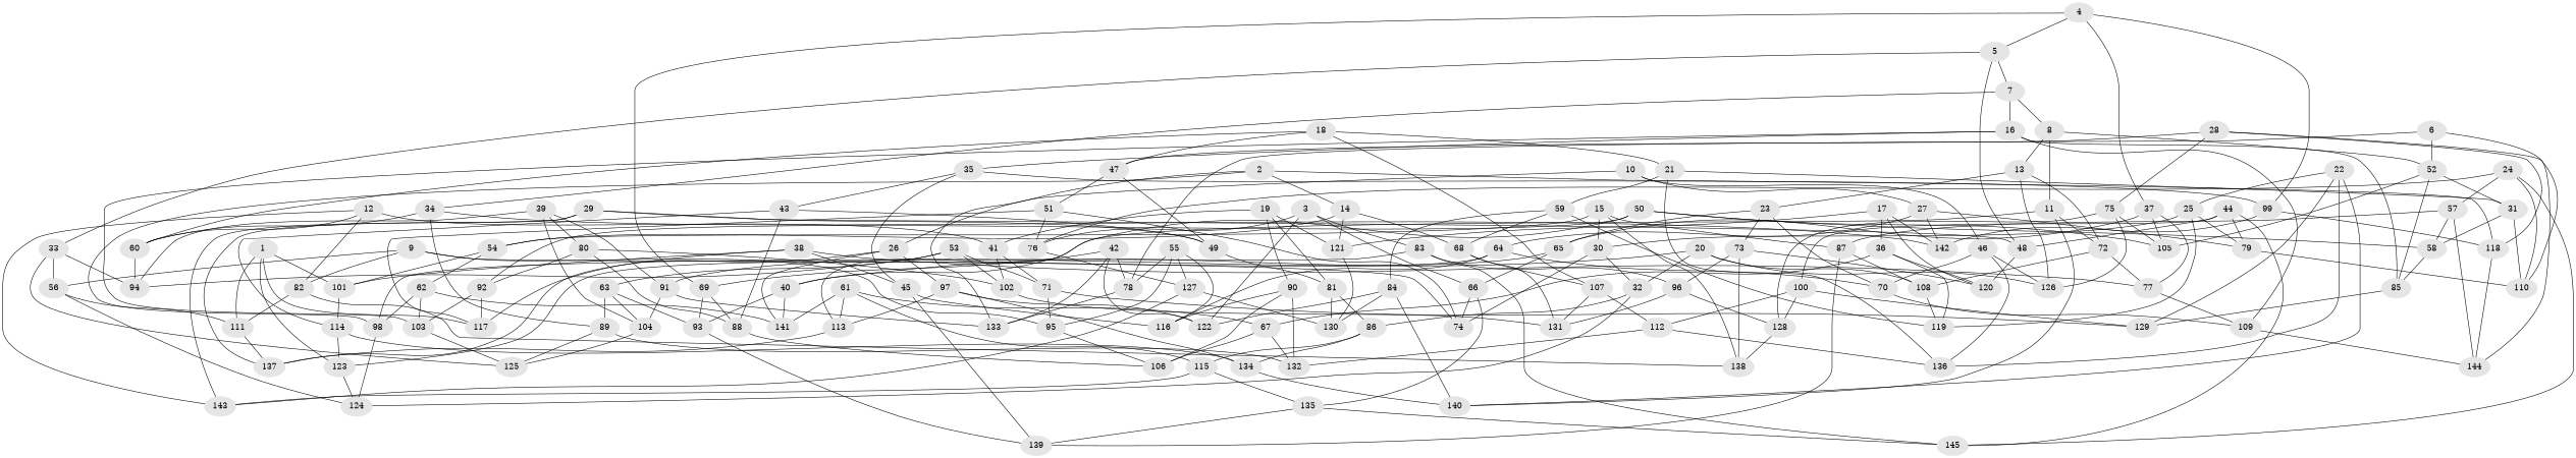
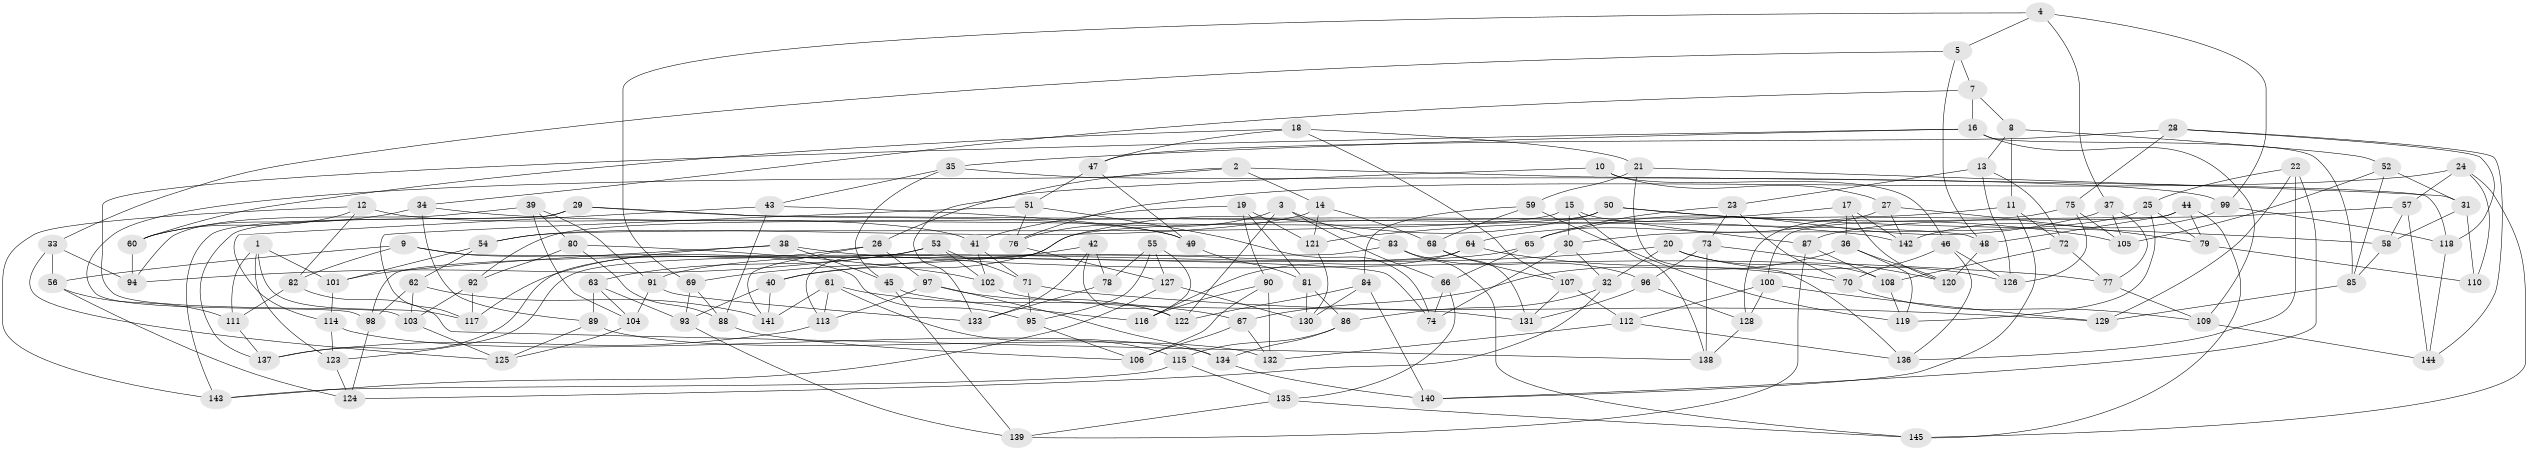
  graph {
    node [color=gray90 style=filled]
    1
    101
    111
    117
    123
    114
    137
    124
    2
    14
    98
    118
    133
    54
    68
    121
    144
    3
    66
    76
    83
    122
    74
    135
    127
    145
    96
    4
    5
    37
    69
    99
    7
    33
    48
    65
    77
    105
    93
    88
    142
    8
    34
    16
    56
    94
    125
    120
-   6
    52
    78
    110
    31
    58
    85
    11
    13
    10
    26
    27
    46
    60
    89
    40
    72
    140
    23
    126
    9
    82
    95
    138
    106
    97
    141
    79
    64
    136
    70
    108
    12
    41
    143
    71
    102
    73
    62
    107
    131
    130
    15
    30
    87
    32
    139
    35
    103
    109
    43
    45
    129
    17
    36
    119
    67
    18
    21
    47
    59
    49
    51
    112
    19
    81
    90
    86
    116
    132
    20
    84
    22
    25
    91
    24
    57
    113
    134
    28
    75
    128
    29
    115
    38
    39
    80
    104
    92
    42
    44
    100
    50
    53
    63
    55
    61
    1 -- 101
    1 -- 111
    1 -- 117
    1 -- 123
    101 -- 114
    111 -- 137
    123 -- 124
    114 -- 123
    114 -- 134
    2 -- 14
    2 -- 98
    2 -- 118
    2 -- 133
    14 -- 54
    14 -- 68
    14 -- 121
    98 -- 124
    118 -- 144
    54 -- 101
    54 -- 62
    68 -- 107
    68 -- 131
    121 -- 130
    3 -- 66
    3 -- 76
    3 -- 83
    3 -- 122
    66 -- 74
    66 -- 135
    76 -- 127
    83 -- 98
    83 -- 145
    83 -- 96
    135 -- 145
    135 -- 139
    127 -- 143
    127 -- 130
    96 -- 131
    96 -- 128
    4 -- 5
    4 -- 37
    4 -- 69
    4 -- 99
    5 -- 7
    5 -- 33
    5 -- 48
    37 -- 65
    37 -- 77
    37 -- 105
    69 -- 93
    69 -- 88
    99 -- 118
    99 -- 142
    7 -- 8
    7 -- 34
    7 -- 16
    33 -- 56
    33 -- 94
    33 -- 125
    48 -- 120
    65 -- 66
    65 -- 91
    77 -- 109
    93 -- 139
    88 -- 106
    8 -- 52
    8 -- 11
    8 -- 13
    34 -- 142
    34 -- 60
    34 -- 89
    16 -- 85
    16 -- 35
    16 -- 103
    16 -- 109
    56 -- 111
    56 -- 124
-   6 -- 52
-   6 -- 78
-   6 -- 110
    52 -- 105
    52 -- 31
    52 -- 85
    78 -- 133
    31 -- 110
    31 -- 58
    58 -- 85
    85 -- 129
    11 -- 40
    11 -- 72
    11 -- 140
    13 -- 72
    13 -- 23
    13 -- 126
    10 -- 26
    10 -- 27
    10 -- 46
    26 -- 117
    26 -- 97
    26 -- 141
    27 -- 142
    27 -- 79
    27 -- 64
    46 -- 126
    46 -- 136
    46 -- 70
    60 -- 94
    89 -- 125
    89 -- 132
    40 -- 93
    40 -- 141
    72 -- 77
    72 -- 108
    23 -- 65
    23 -- 70
    23 -- 73
    9 -- 74
    9 -- 56
    9 -- 82
    9 -- 95
    82 -- 111
    82 -- 138
    95 -- 106
    97 -- 122
    97 -- 113
    97 -- 134
    79 -- 110
    64 -- 123
    64 -- 70
    64 -- 116
    70 -- 109
    108 -- 119
    12 -- 60
    12 -- 82
    12 -- 41
    12 -- 143
    41 -- 71
    41 -- 102
    71 -- 95
    71 -- 129
    102 -- 131
    73 -- 96
    73 -- 120
    73 -- 138
    62 -- 98
    62 -- 141
    62 -- 103
    107 -- 131
    107 -- 112
    15 -- 54
    15 -- 138
    15 -- 30
    15 -- 87
    30 -- 74
    30 -- 32
    87 -- 108
    87 -- 139
    32 -- 124
    32 -- 86
    35 -- 99
    35 -- 43
    35 -- 45
    103 -- 125
    109 -- 144
    43 -- 114
    43 -- 88
    43 -- 49
    45 -- 139
    45 -- 116
    17 -- 121
    17 -- 142
    17 -- 120
    17 -- 36
    36 -- 120
    36 -- 119
    36 -- 67
    67 -- 106
    67 -- 132
    18 -- 60
    18 -- 107
    18 -- 21
    18 -- 47
    21 -- 31
    21 -- 136
    21 -- 59
    47 -- 49
    47 -- 51
    59 -- 68
    59 -- 119
    59 -- 84
    49 -- 81
    51 -- 117
    51 -- 76
    51 -- 74
    112 -- 136
    112 -- 132
    19 -- 121
    19 -- 41
    19 -- 81
    19 -- 90
    81 -- 130
    81 -- 86
    90 -- 106
    90 -- 116
    90 -- 132
    86 -- 134
    86 -- 115
    20 -- 40
    20 -- 126
    20 -- 108
    20 -- 32
    84 -- 122
    84 -- 140
    84 -- 130
    22 -- 140
    22 -- 136
    22 -- 129
    22 -- 25
    25 -- 79
    25 -- 30
    25 -- 119
    91 -- 133
    91 -- 104
    24 -- 76
    24 -- 145
    24 -- 110
    24 -- 57
    57 -- 144
    57 -- 58
    57 -- 87
    113 -- 137
    134 -- 140
    28 -- 118
    28 -- 144
    28 -- 47
    28 -- 75
    75 -- 105
    75 -- 126
    75 -- 128
    128 -- 138
    29 -- 137
    29 -- 48
    29 -- 143
    29 -- 49
    115 -- 135
    115 -- 143
    38 -- 101
    38 -- 137
    38 -- 77
    38 -- 45
    39 -- 94
    39 -- 91
    39 -- 80
    39 -- 104
    80 -- 88
    80 -- 102
    80 -- 92
    104 -- 125
    92 -- 117
    92 -- 103
    42 -- 133
    42 -- 122
    42 -- 69
    42 -- 78
    44 -- 145
    44 -- 48
    44 -- 79
    44 -- 100
    100 -- 129
    100 -- 112
    100 -- 128
    50 -- 105
    50 -- 58
    50 -- 113
    50 -- 92
    53 -- 94
    53 -- 71
    53 -- 102
    53 -- 63
    63 -- 93
    63 -- 89
    63 -- 104
    55 -- 127
    55 -- 78
    55 -- 95
    55 -- 116
    61 -- 141
    61 -- 67
    61 -- 113
    61 -- 115
  }
